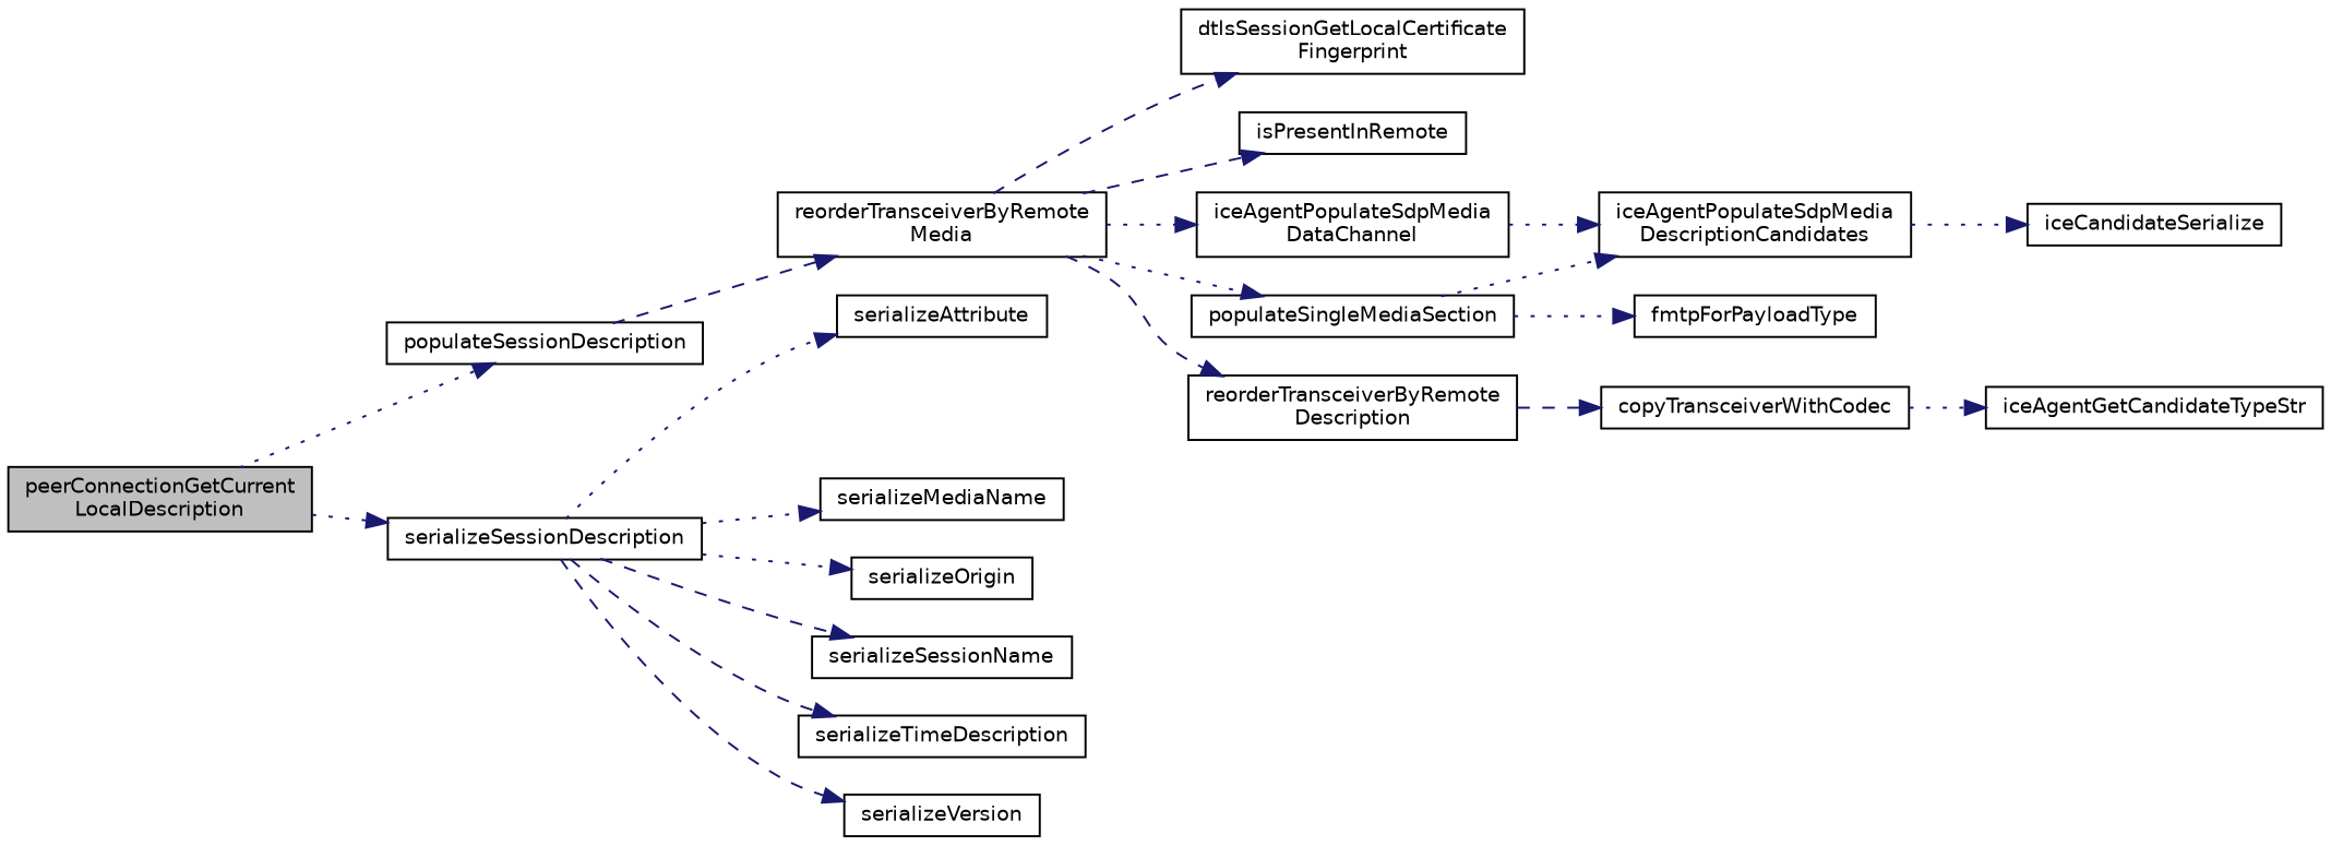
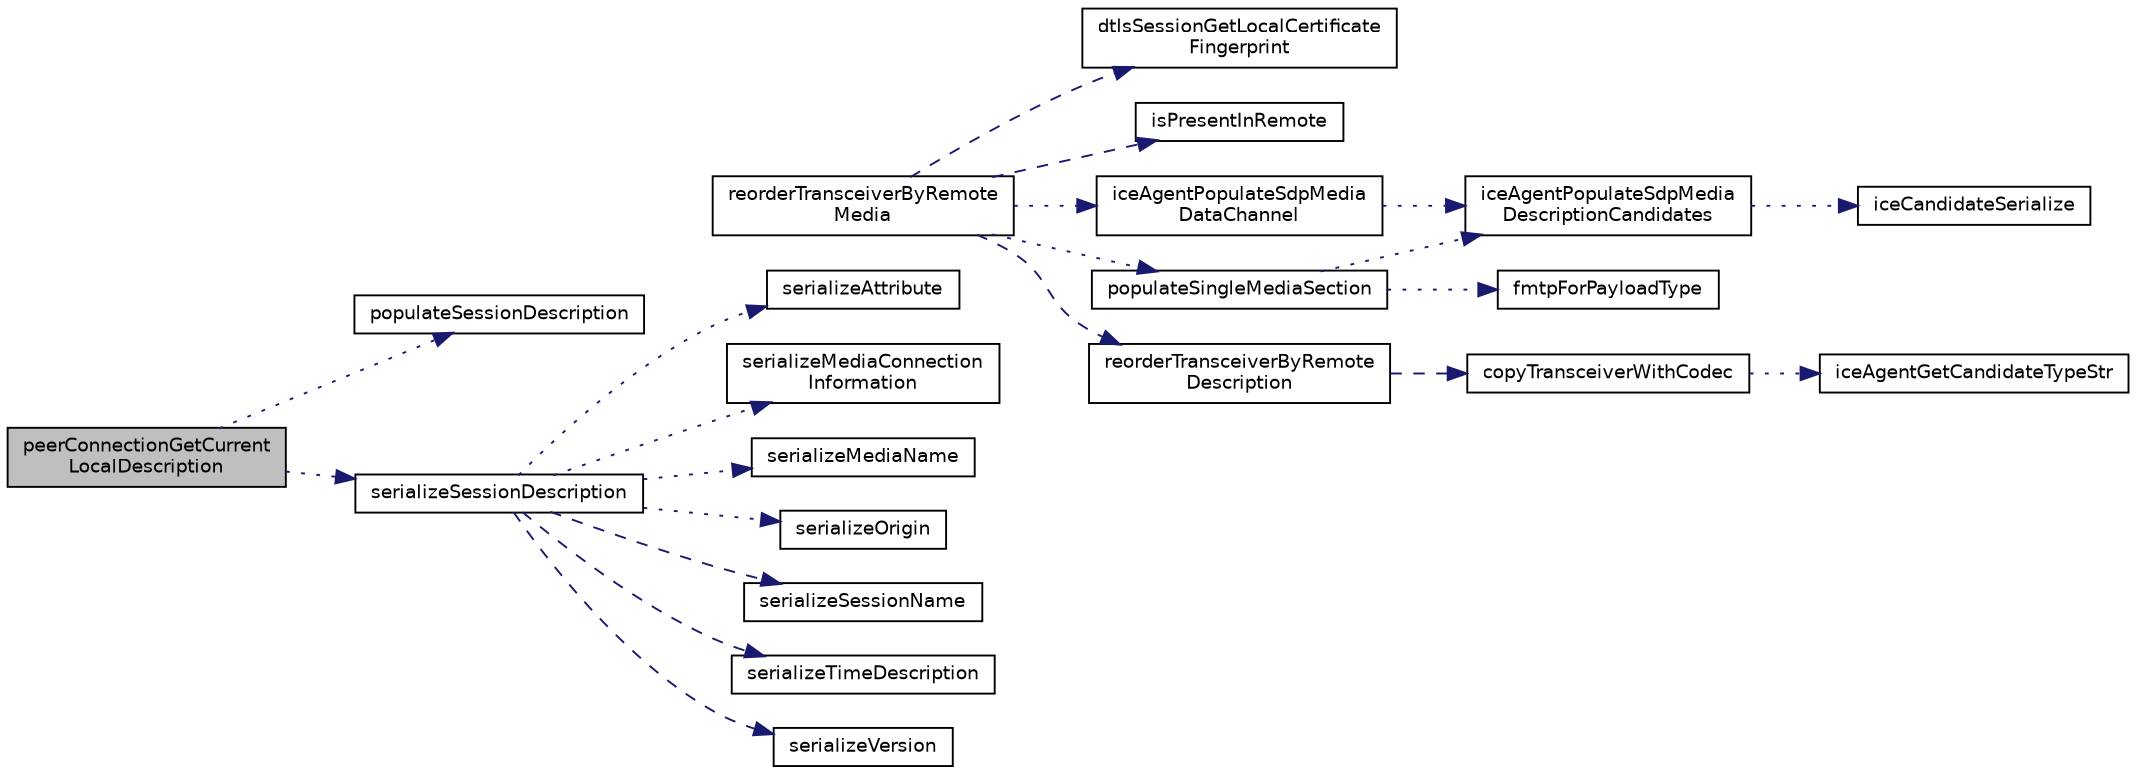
  digraph {
    rankdir=LR
    node [color=black fillcolor=white fontname=Helvetica fontsize=10 shape=record style=filled]
    edge [color=midnightblue fontname=Helvetica fontsize=10 labelfontname=Helvetica labelfontsize=10 style=dotted]
    n1 [fillcolor=grey75 fontcolor=black height=0.2 label="peerConnectionGetCurrent\lLocalDescription" width=0.4]
    n2 [height=0.2 label=populateSessionDescription width=0.4]
    n3 [height=0.2 label=serializeSessionDescription width=0.4]
    n4 [height=0.2 label="reorderTransceiverByRemote\lMedia" width=0.4]
    n5 [height=0.2 label=serializeAttribute width=0.4]
+   n6 [height=0.2 label="serializeMediaConnection\lInformation" width=0.4]
    n7 [height=0.2 label=serializeMediaName width=0.4]
    n8 [height=0.2 label=serializeOrigin width=0.4]
    n9 [height=0.2 label=serializeSessionName width=0.4]
    n10 [height=0.2 label=serializeTimeDescription width=0.4]
    n11 [height=0.2 label=serializeVersion width=0.4]
    n12 [height=0.2 label="dtlsSessionGetLocalCertificate\lFingerprint" width=0.4]
    n13 [height=0.2 label=isPresentInRemote width=0.4]
    n14 [height=0.2 label="iceAgentPopulateSdpMedia\lDataChannel" width=0.4]
    n15 [height=0.2 label=populateSingleMediaSection width=0.4]
    n16 [height=0.2 label="reorderTransceiverByRemote\lDescription" width=0.4]
    n17 [height=0.2 label="iceAgentPopulateSdpMedia\lDescriptionCandidates" width=0.4]
    n18 [height=0.2 label=fmtpForPayloadType width=0.4]
    n19 [height=0.2 label=copyTransceiverWithCodec width=0.4]
    n20 [height=0.2 label=iceCandidateSerialize width=0.4]
    n21 [height=0.2 label=iceAgentGetCandidateTypeStr width=0.4]
    n1 -> n2
    n1 -> n3
-   n2 -> n4 [style=dashed]
    n3 -> n5
+   n3 -> n6
    n3 -> n7
    n3 -> n8
    n3 -> n9 [style=dashed]
    n3 -> n10 [style=dashed]
    n3 -> n11 [style=dashed]
    n4 -> n12 [style=dashed]
    n4 -> n13 [style=dashed]
    n4 -> n14
    n4 -> n15
    n4 -> n16 [style=dashed]
    n14 -> n17
    n15 -> n17
    n15 -> n18
    n16 -> n19 [style=dashed]
    n17 -> n20
    n19 -> n21
  }
